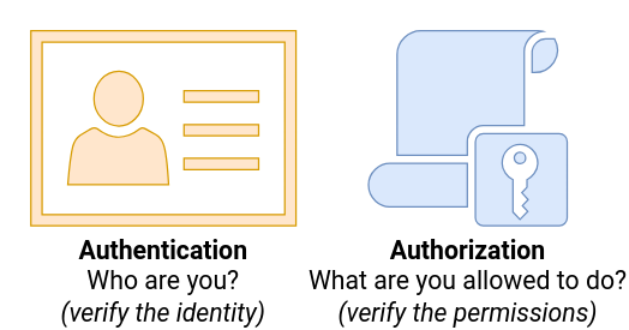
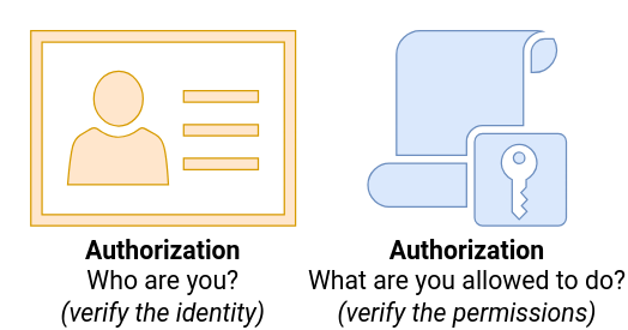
  <mxCell id="0" />
  <mxCell id="1" parent="0" />
- <mxCell id="2" value="&lt;font style=&quot;font-size: 17px&quot; face=&quot;Roboto&quot; data-font-src=&quot;https://fonts.googleapis.com/css?family=Roboto&quot;&gt;&lt;b&gt;Authentication&lt;/b&gt;&lt;br&gt;Who are you?&lt;br&gt;&lt;i&gt;(verify the identity)&lt;/i&gt;&lt;br&gt;&lt;/font&gt;" style="sketch=0;pointerEvents=1;shadow=0;dashed=0;html=1;strokeColor=#d79b00;fillColor=#ffe6cc;labelPosition=center;verticalLabelPosition=bottom;verticalAlign=top;outlineConnect=0;align=center;shape=mxgraph.office.concepts.contacts;" vertex="1" parent="1"><mxGeometry x="20" y="20" width="176.67" height="130" as="geometry" /></mxCell>
+ <mxCell id="2" value="&lt;font style=&quot;font-size: 17px&quot; face=&quot;Roboto&quot; data-font-src=&quot;https://fonts.googleapis.com/css?family=Roboto&quot;&gt;&lt;b&gt;Authorization&lt;/b&gt;&lt;br&gt;Who are you?&lt;br&gt;&lt;i&gt;(verify the identity)&lt;/i&gt;&lt;br&gt;&lt;/font&gt;" style="sketch=0;pointerEvents=1;shadow=0;dashed=0;html=1;strokeColor=#d79b00;fillColor=#ffe6cc;labelPosition=center;verticalLabelPosition=bottom;verticalAlign=top;outlineConnect=0;align=center;shape=mxgraph.office.concepts.contacts;" vertex="1" parent="1"><mxGeometry x="20" y="20" width="176.67" height="130" as="geometry" /></mxCell>
  <mxCell id="3" value="&lt;b&gt;Authorization&lt;/b&gt;&lt;br&gt;What are you allowed to do?&lt;br&gt;&lt;i&gt;(verify the permissions)&lt;/i&gt;" style="sketch=0;pointerEvents=1;shadow=0;dashed=0;html=1;strokeColor=#6c8ebf;fillColor=#dae8fc;labelPosition=center;verticalLabelPosition=bottom;verticalAlign=top;outlineConnect=0;align=center;shape=mxgraph.office.security.role_assignment_policy;fontFamily=Roboto;fontSource=https%3A%2F%2Ffonts.googleapis.com%2Fcss%3Ffamily%3DRoboto;fontSize=17;" vertex="1" parent="1"><mxGeometry x="245" y="20" width="132.41" height="130" as="geometry" /></mxCell>
